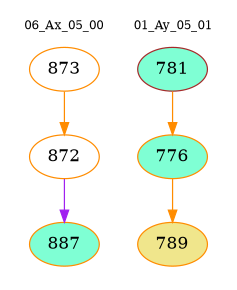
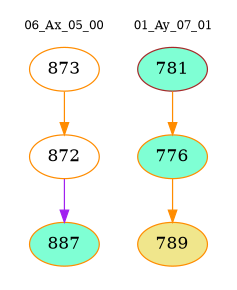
  digraph {
    node [color=darkorange fillcolor=aquamarine style=filled]
    edge [color=darkorange]
    n1 [fillcolor=white label=873]
    n2 [fillcolor=white label=872]
    n3 [label=887]
    n4 [color=brown label=781]
    n5 [label=776]
    n6 [fillcolor=khaki label=789]
    subgraph cluster_1 {
      color=white
      fontsize=10
      label="06_Ax_05_00"
      n1
      n2
      n3
    }
    subgraph cluster_2 {
      color=white
      fontsize=10
-     label="01_Ay_05_01"
+     label="01_Ay_07_01"
      n4
      n5
      n6
    }
    n1 -> n2
    n2 -> n3 [color=purple]
    n4 -> n5
    n5 -> n6
  }
